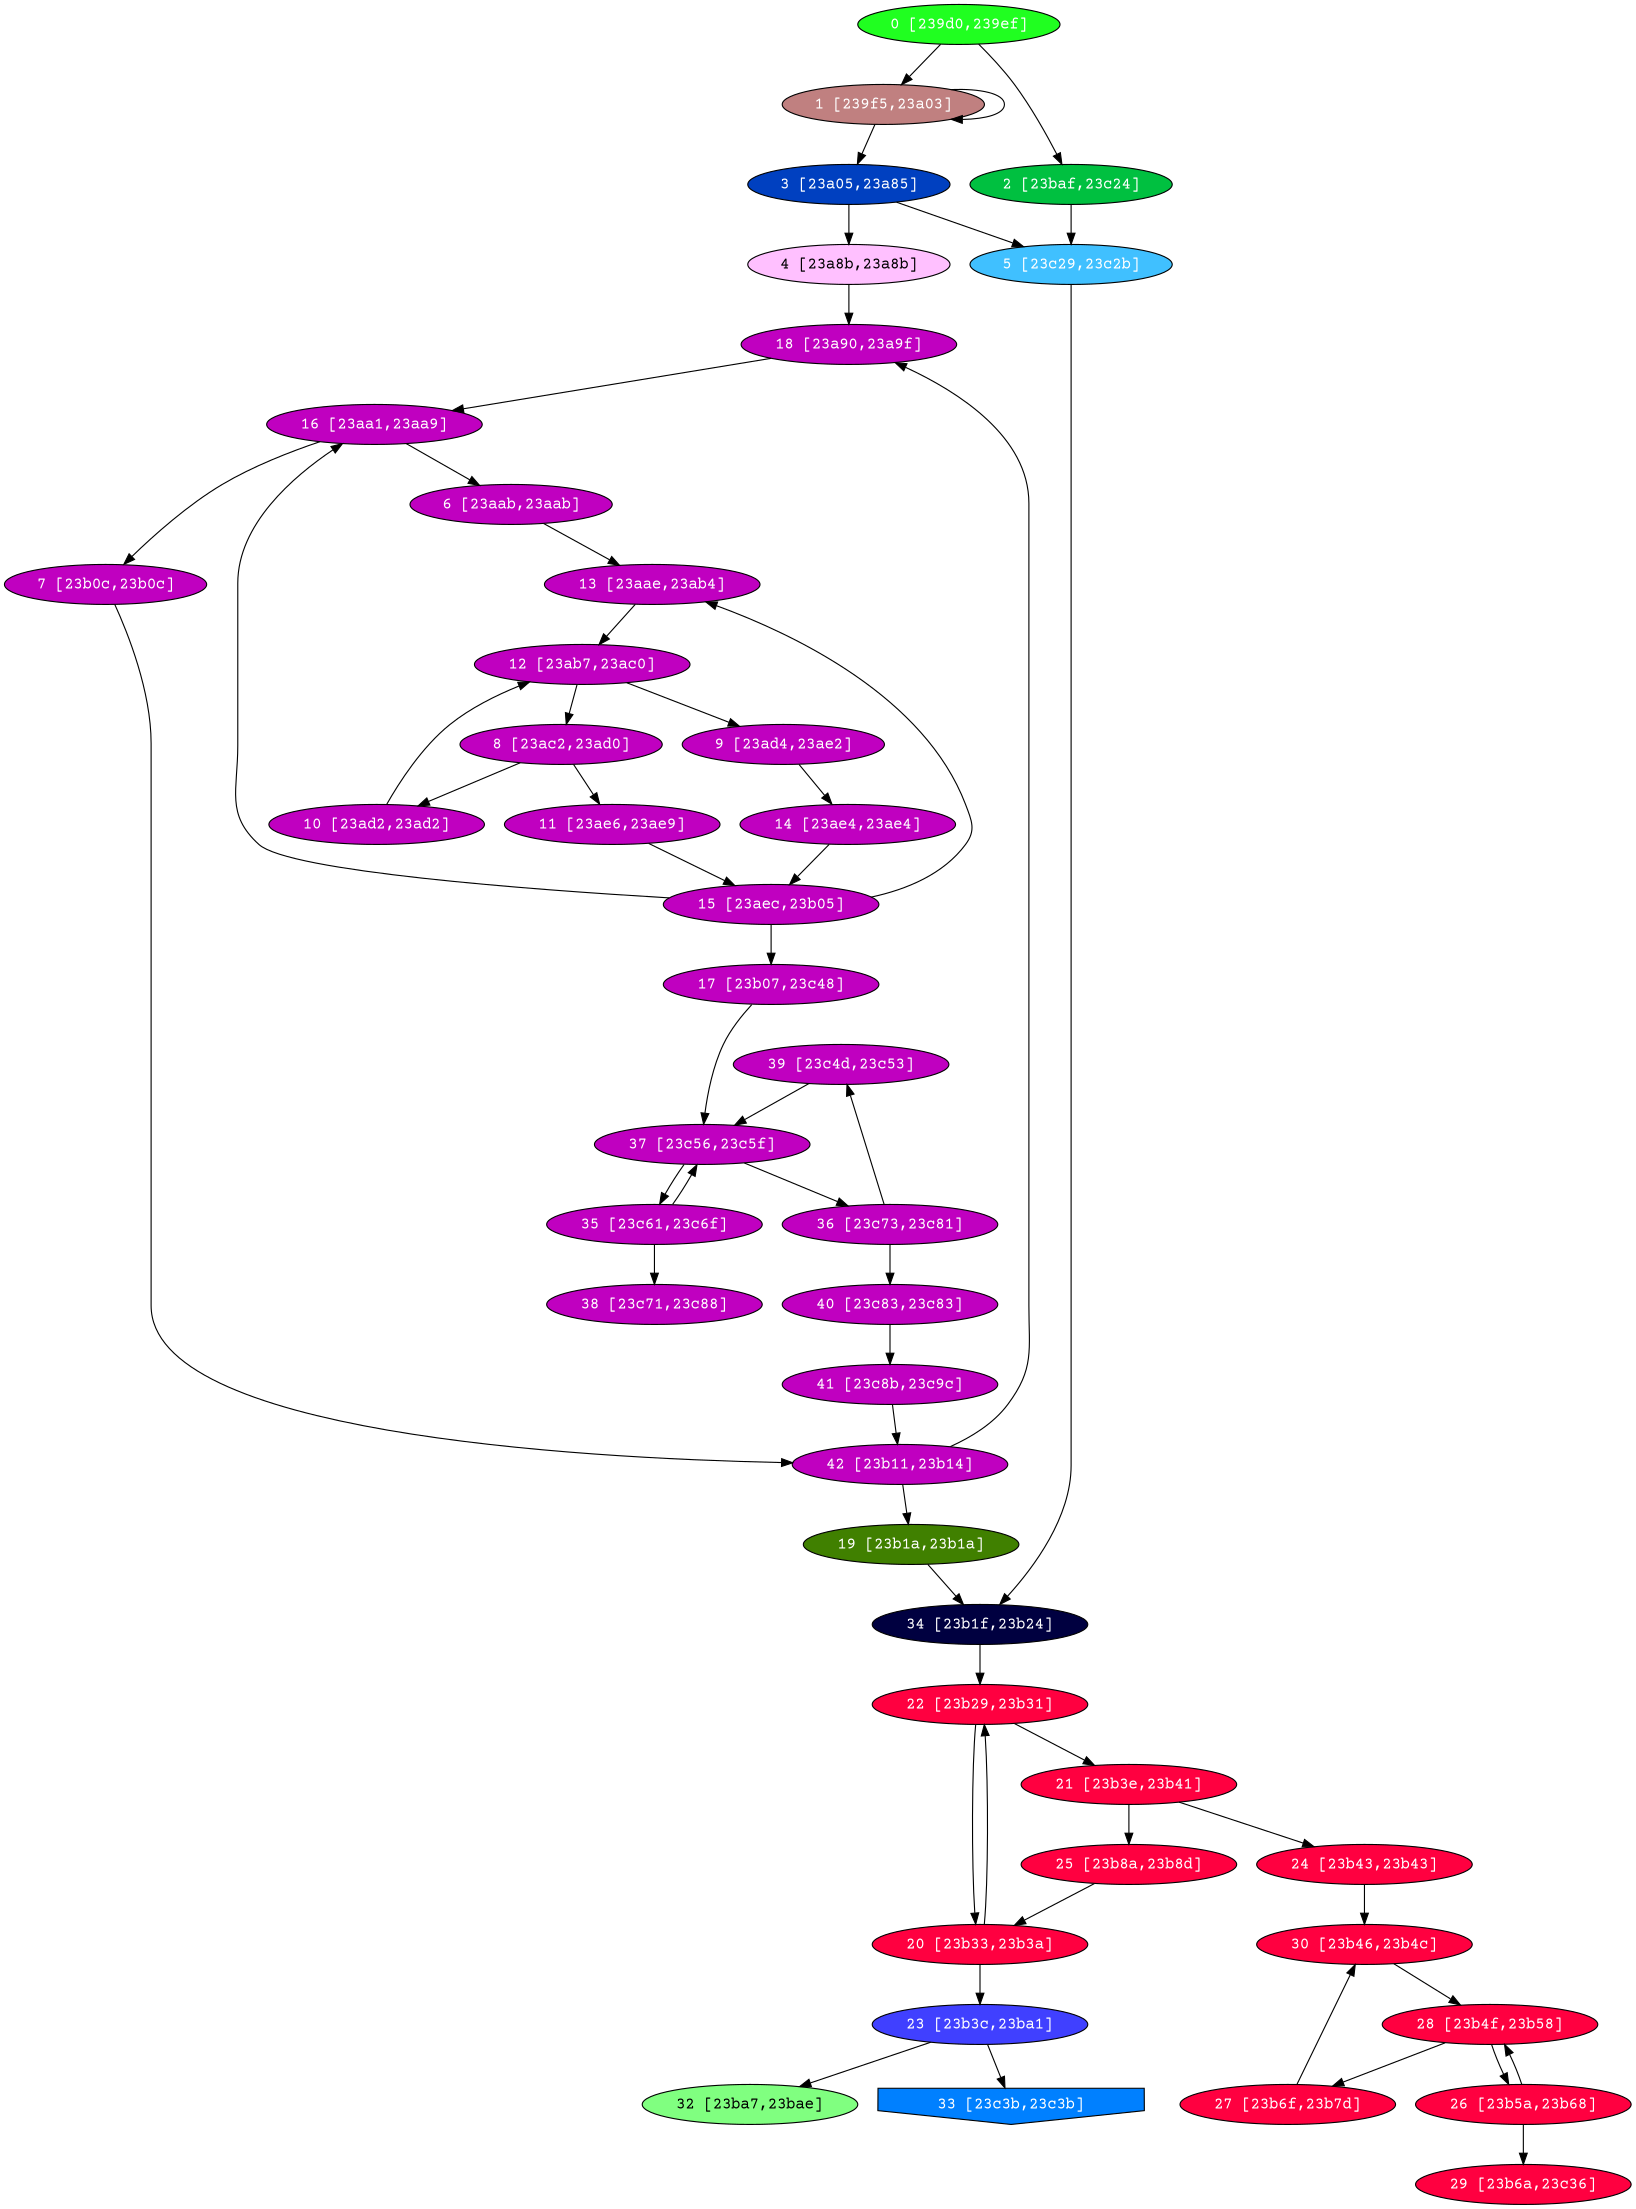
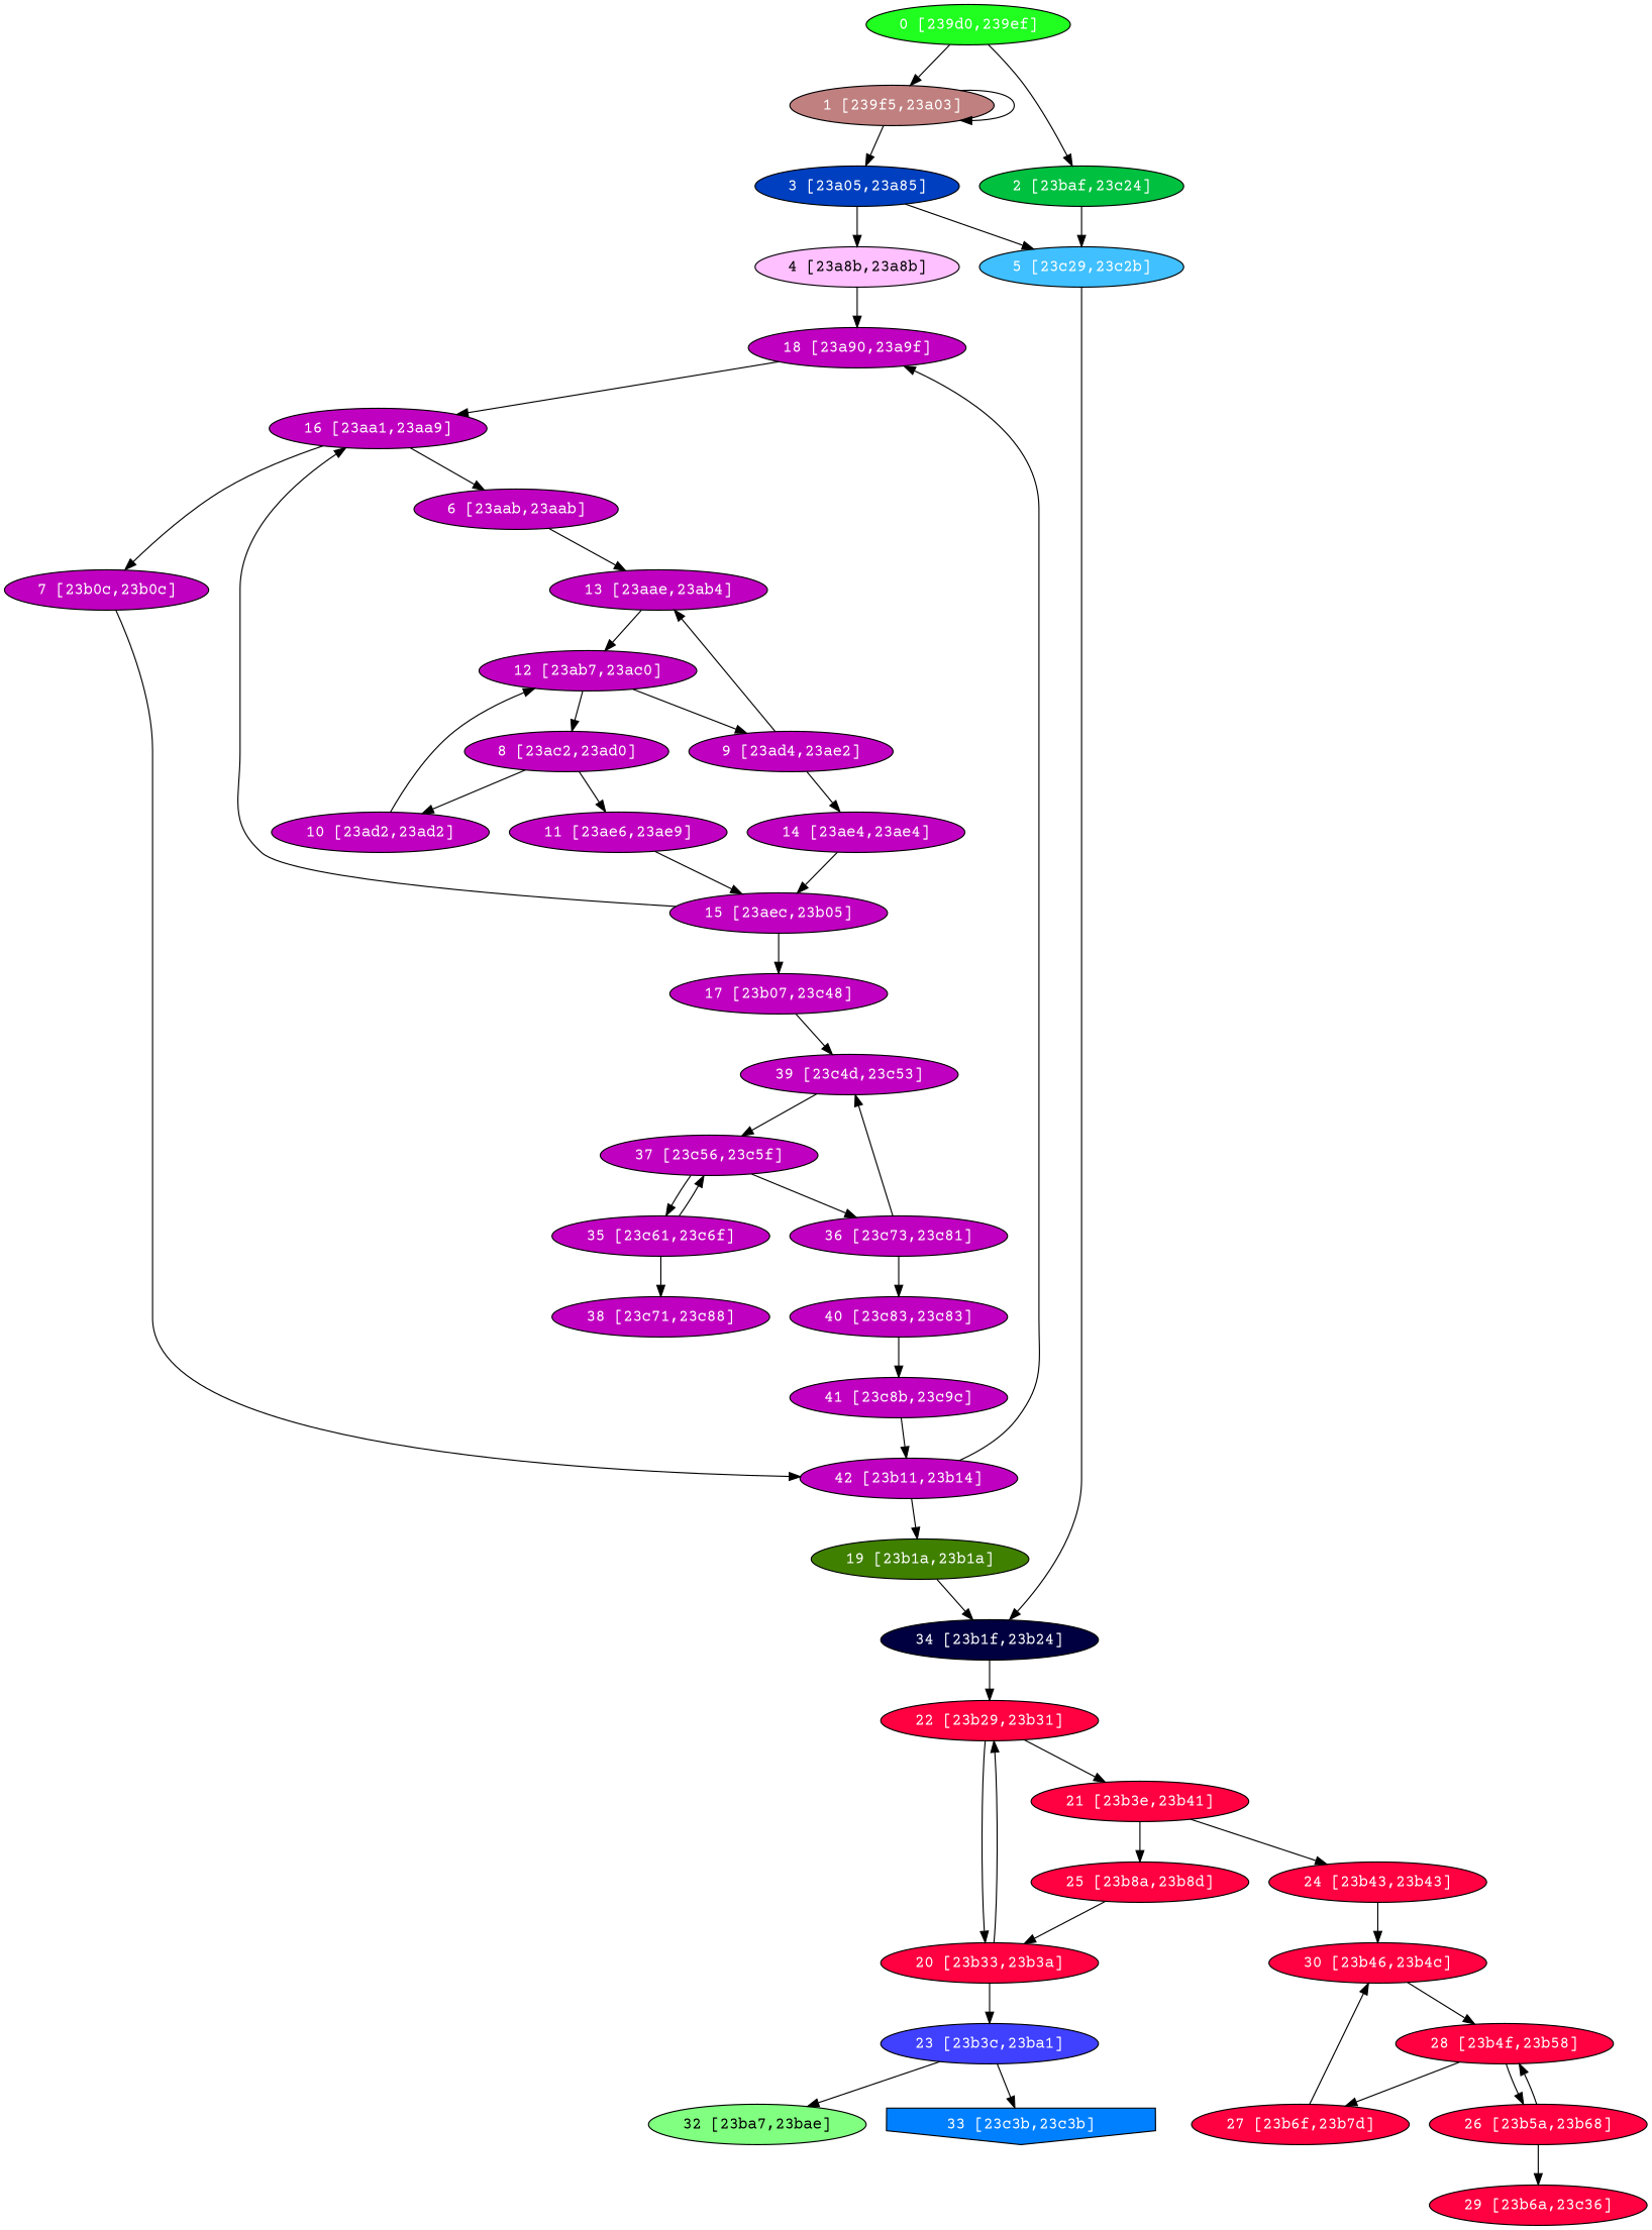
  digraph {
    fontname="Courier Prime"
    node [fillcolor="#C000C0" fontcolor="#ffffff" fontname="Courier Prime" shape=oval style=filled]
    edge [fontname="Courier Prime"]
    n1 [fillcolor="#20FF20" label="0 [239d0,239ef]"]
    n2 [fillcolor="#C08080" label="1 [239f5,23a03]"]
    n3 [fillcolor="#00C040" label="2 [23baf,23c24]"]
    n4 [fillcolor="#0040C0" label="3 [23a05,23a85]"]
    n5 [fillcolor="#40C0FF" label="5 [23c29,23c2b]"]
    n6 [fillcolor="#FFC0FF" fontcolor="#000000" label="4 [23a8b,23a8b]"]
    n7 [fillcolor="#000040" label="34 [23b1f,23b24]"]
    n8 [label="18 [23a90,23a9f]"]
    n9 [label="16 [23aa1,23aa9]"]
    n10 [fillcolor="#FF0040" label="22 [23b29,23b31]"]
    n11 [label="6 [23aab,23aab]"]
    n12 [label="13 [23aae,23ab4]"]
    n13 [label="12 [23ab7,23ac0]"]
    n14 [label="7 [23b0c,23b0c]"]
    n15 [label="42 [23b11,23b14]"]
    n16 [fillcolor="#408000" label="19 [23b1a,23b1a]"]
    n17 [label="8 [23ac2,23ad0]"]
    n18 [label="10 [23ad2,23ad2]"]
    n19 [label="11 [23ae6,23ae9]"]
    n20 [label="15 [23aec,23b05]"]
    n21 [label="9 [23ad4,23ae2]"]
    n22 [label="14 [23ae4,23ae4]"]
    n23 [label="17 [23b07,23c48]"]
    n24 [label="39 [23c4d,23c53]"]
    n25 [label="37 [23c56,23c5f]"]
    n26 [fillcolor="#FF0040" label="20 [23b33,23b3a]"]
    n27 [fillcolor="#4040FF" label="23 [23b3c,23ba1]"]
    n28 [fillcolor="#FF0040" label="21 [23b3e,23b41]"]
    n29 [fillcolor="#80FF80" fontcolor="#000000" label="32 [23ba7,23bae]"]
    n30 [fillcolor="#0080FF" label="33 [23c3b,23c3b]" shape=invhouse]
    n31 [fillcolor="#FF0040" label="24 [23b43,23b43]"]
    n32 [fillcolor="#FF0040" label="25 [23b8a,23b8d]"]
    n33 [fillcolor="#FF0040" label="30 [23b46,23b4c]"]
    n34 [fillcolor="#FF0040" label="28 [23b4f,23b58]"]
    n35 [fillcolor="#FF0040" label="26 [23b5a,23b68]"]
    n36 [fillcolor="#FF0040" label="29 [23b6a,23c36]"]
    n37 [fillcolor="#FF0040" label="27 [23b6f,23b7d]"]
    n38 [label="35 [23c61,23c6f]"]
    n39 [label="38 [23c71,23c88]"]
    n40 [label="36 [23c73,23c81]"]
    n41 [label="40 [23c83,23c83]"]
    n42 [label="41 [23c8b,23c9c]"]
    n1 -> n2
    n1 -> n3
    n2 -> n2
    n2 -> n4
    n3 -> n5
    n4 -> n5
    n4 -> n6
    n5 -> n7
    n6 -> n8
    n7 -> n10
    n8 -> n9
    n9 -> n11
    n9 -> n14
    n10 -> n26
    n10 -> n28
    n11 -> n12
    n12 -> n13
    n13 -> n17
    n13 -> n21
    n14 -> n15
    n15 -> n8
    n15 -> n16
    n16 -> n7
    n17 -> n18
    n17 -> n19
    n18 -> n13
    n19 -> n20
    n20 -> n9
    n20 -> n23
-   n20 -> n12
+   n21 -> n12
    n21 -> n22
    n22 -> n20
-   n23 -> n25
+   n23 -> n24
    n24 -> n25
    n25 -> n38
    n25 -> n40
    n26 -> n10
    n26 -> n27
    n27 -> n29
    n27 -> n30
    n28 -> n31
    n28 -> n32
    n31 -> n33
    n32 -> n26
    n33 -> n34
    n34 -> n35
    n34 -> n37
    n35 -> n34
    n35 -> n36
    n37 -> n33
    n38 -> n25
    n38 -> n39
    n40 -> n24
    n40 -> n41
    n41 -> n42
    n42 -> n15
  }
